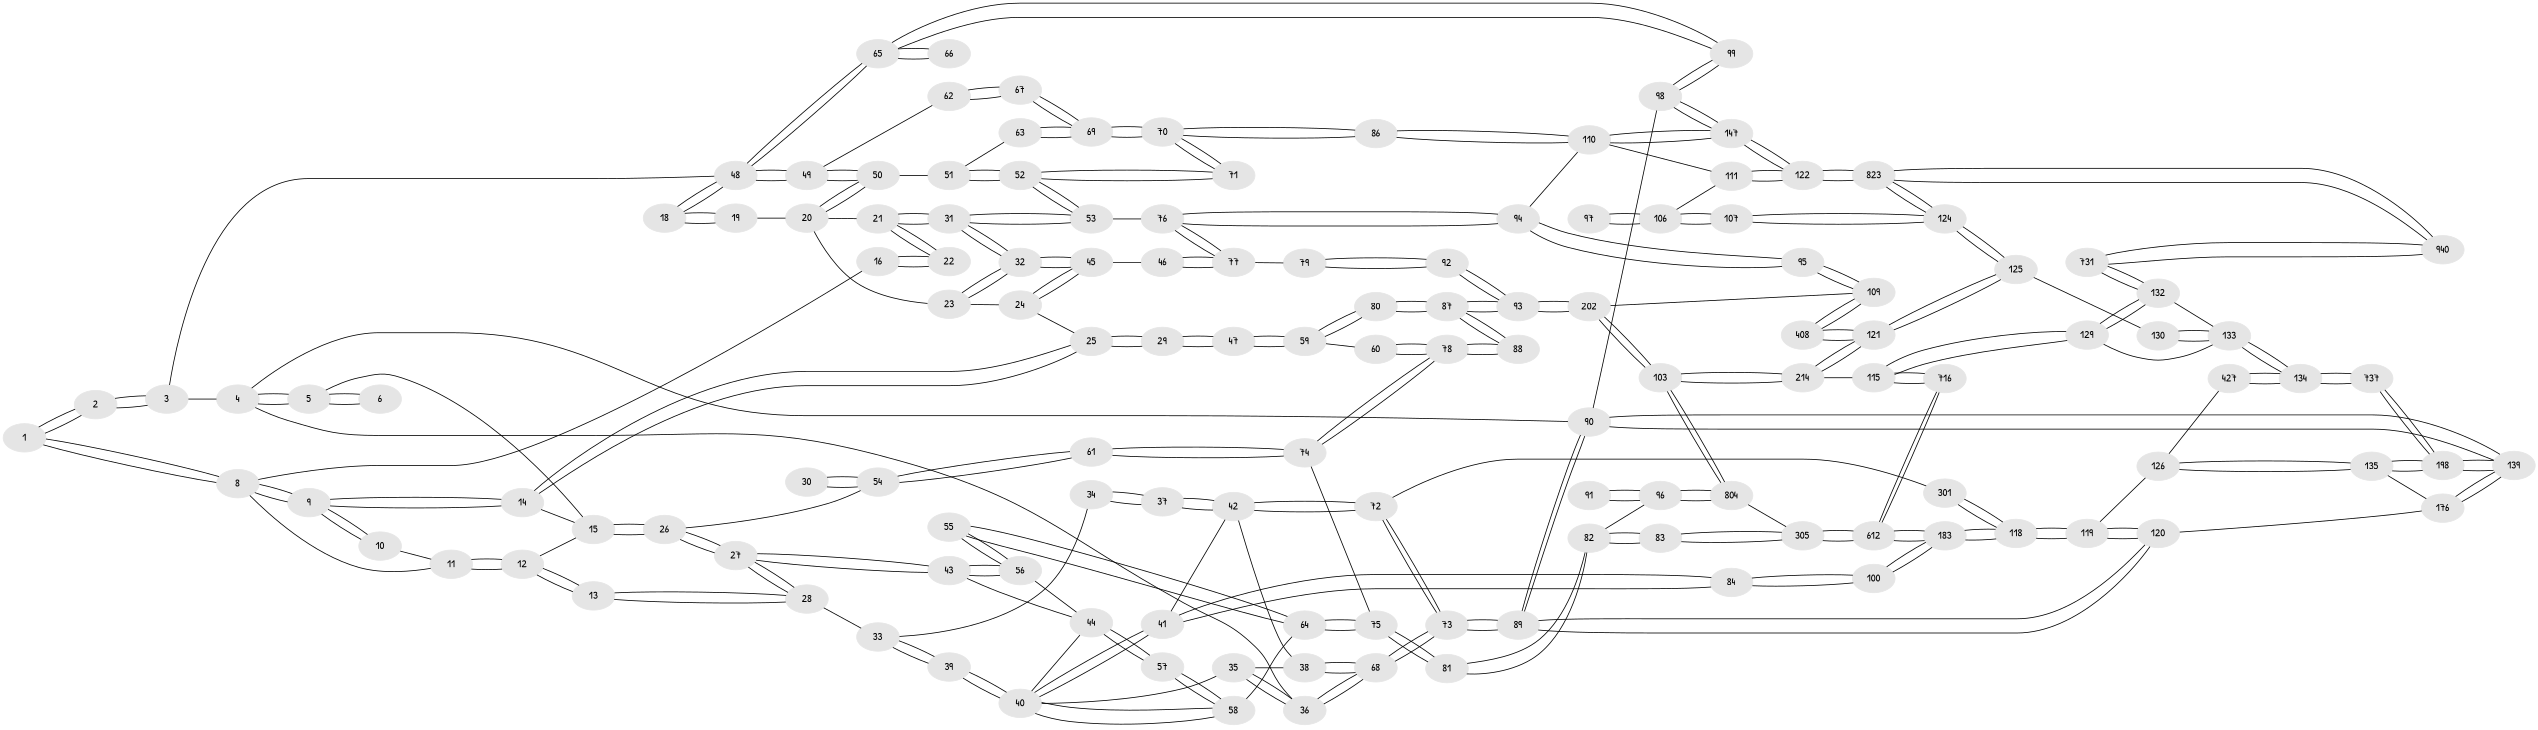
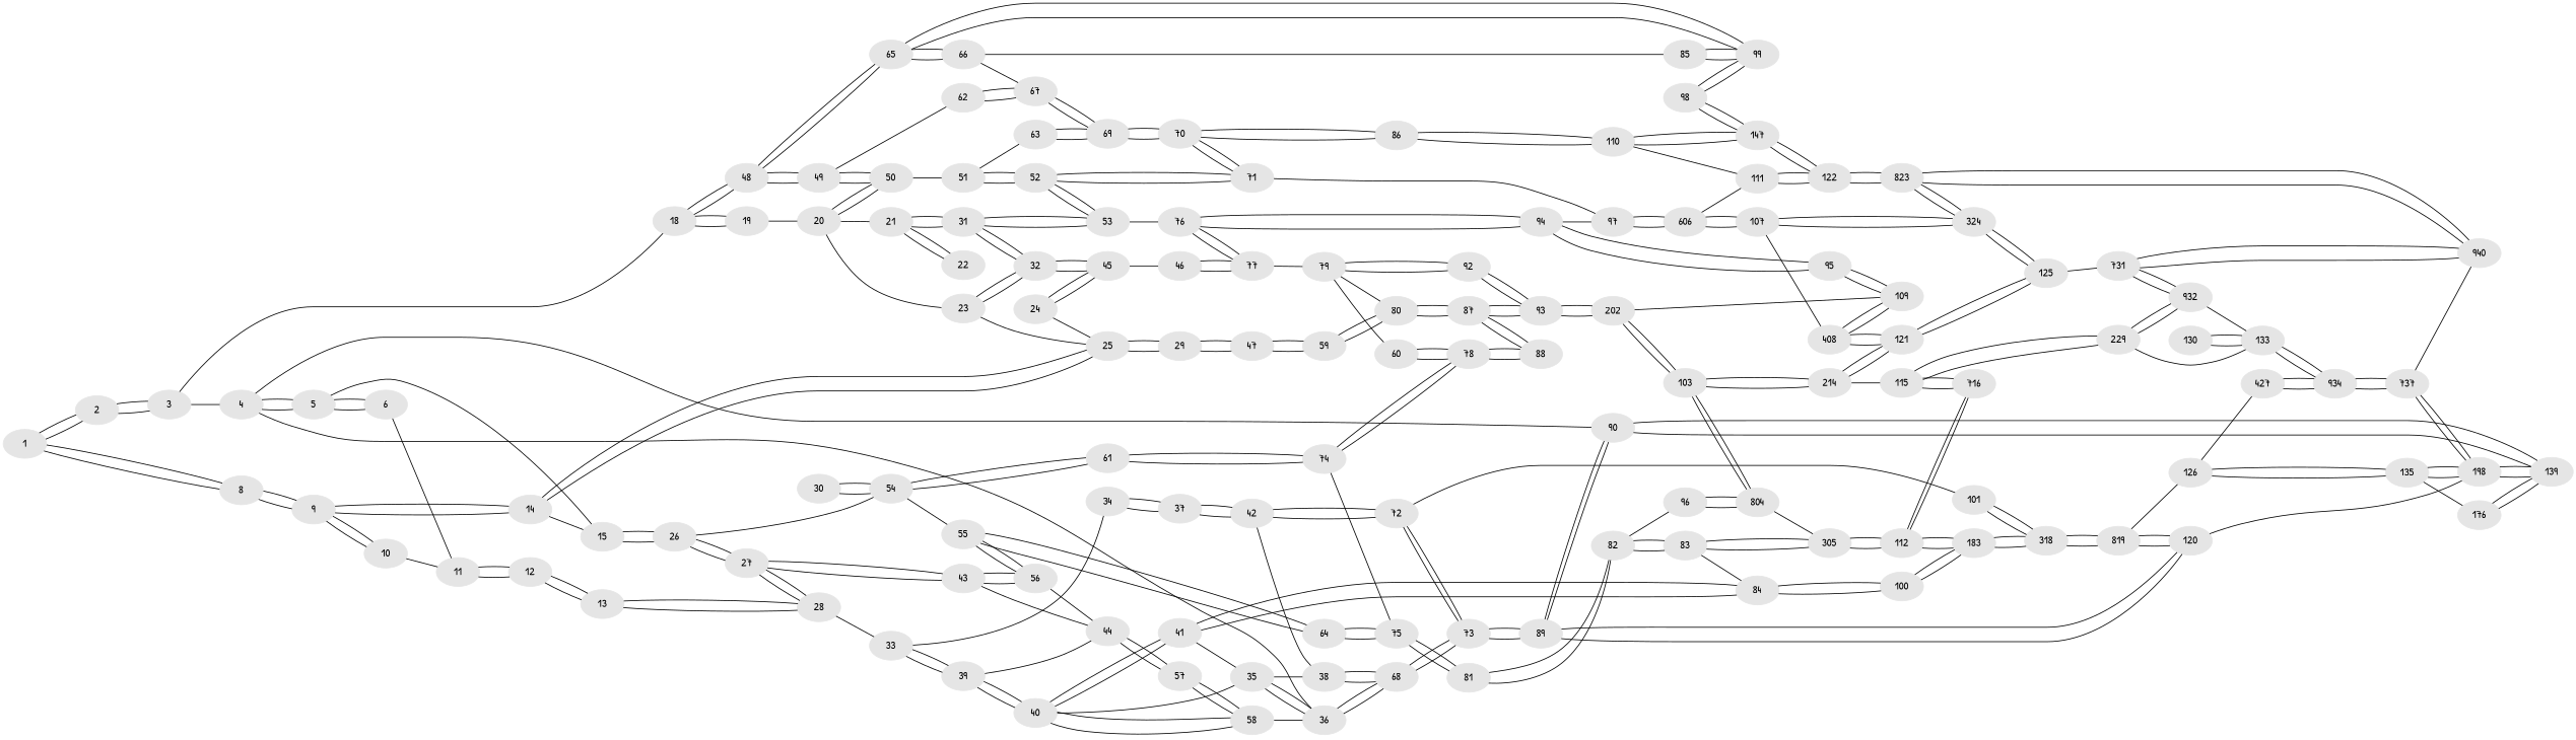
  graph {
    fontname="Patrick Hand"
    rankdir=LR
    node [color=gray90 fontname="Patrick Hand" style=filled]
    edge [fontname="Patrick Hand"]
    1
    2
    8
    3
    9
-   16
    4
    18
    5
    36
    90
    19
    48
    98
    99
    n16 [label=147]
    6
    15
    68
    139
    11
    13
    28
    12
    10
    14
    22
    25
    26
    33
    29
    27
    54
    20
    49
    65
    21
    50
    23
    31
    51
    32
    53
    24
    45
    46
    47
    43
    30
    44
    56
    34
    39
    59
    55
    61
    76
    37
    40
    35
    38
    42
    73
    72
    41
    58
    57
    84
    64
    100
-   101 [label=301]
+   101
    77
    79
    60
    80
    62
    66
    67
    52
    63
    71
    69
    97
    94
    74
    75
    78
    87
    88
    70
    81
+   85
    89
    86
    110
-   106
-   118
+   106 [label=606]
+   118 [label=318]
    120
    82
    95
    92
    93
    83
    96
-   91
    n106 [label=305]
    n107 [label=804]
-   112 [label=612]
+   112
    n109 [label=183]
    111
    n111 [label=202]
    n112 [label=176]
    109
    103
    107
    122
-   119
+   119 [label=819]
    n118 [label=214]
    121
    115
    n121 [label=716]
    n122 [label=408]
-   124
+   124 [label=324]
    125
    n125 [label=823]
-   129
-   132
+   129 [label=229]
+   132 [label=932]
    133
    126
    n130 [label=427]
    135
    n132 [label=731]
    n133 [label=940]
-   134
+   134 [label=934]
    n135 [label=198]
    n136 [label=737]
    130
    1 -- 2
    1 -- 2
    1 -- 8
    1 -- 8
    2 -- 3
    2 -- 3
    8 -- 9
    8 -- 9
-   8 -- 16
    3 -- 4
-   3 -- 48
+   3 -- 18
    9 -- 10
    9 -- 10
    9 -- 14
    9 -- 14
-   16 -- 22
-   16 -- 22
    4 -- 5
    4 -- 5
    4 -- 36
    4 -- 90
    18 -- 19
    18 -- 19
    18 -- 48
    18 -- 48
    5 -- 6
    5 -- 6
    5 -- 15
    36 -- 68
    36 -- 68
-   90 -- 98
    90 -- 139
    90 -- 139
    19 -- 20
    48 -- 49
    48 -- 49
    48 -- 65
    48 -- 65
    98 -- 99
    98 -- 99
    98 -- n16
    98 -- n16
    n16 -- 122
    n16 -- 122
-   8 -- 11
+   6 -- 11
    15 -- 26
    15 -- 26
    68 -- 73
    68 -- 73
    11 -- 12
    11 -- 12
    13 -- 28
    13 -- 28
    28 -- 33
-   12 -- 15
    12 -- 13
    12 -- 13
    10 -- 11
    14 -- 15
    14 -- 25
    14 -- 25
    25 -- 29
    25 -- 29
    26 -- 27
    26 -- 27
    26 -- 54
    33 -- 34
    33 -- 39
    33 -- 39
    29 -- 47
    29 -- 47
    27 -- 28
    27 -- 28
    27 -- 43
    27 -- 43
+   54 -- 55
    54 -- 61
    54 -- 61
    20 -- 21
    20 -- 50
    20 -- 50
    20 -- 23
    49 -- 50
    49 -- 50
    49 -- 62
    65 -- 99
    65 -- 99
    65 -- 66
    65 -- 66
    21 -- 22
    21 -- 22
    21 -- 31
    21 -- 31
    50 -- 51
    23 -- 32
    23 -- 32
-   23 -- 24
+   23 -- 25
    31 -- 32
    31 -- 32
    31 -- 53
    31 -- 53
    51 -- 52
    51 -- 52
    51 -- 63
    32 -- 45
    32 -- 45
    53 -- 76
    24 -- 25
    24 -- 45
    24 -- 45
    45 -- 46
    46 -- 77
    46 -- 77
    47 -- 59
    47 -- 59
    43 -- 44
    43 -- 56
    43 -- 56
    30 -- 54
    30 -- 54
    44 -- 57
    44 -- 57
    56 -- 44
    34 -- 37
    34 -- 37
-   40 -- 44
+   39 -- 44
    39 -- 40
    39 -- 40
-   59 -- 60
+   79 -- 60
    59 -- 80
    59 -- 80
    55 -- 56
    55 -- 56
    55 -- 64
    55 -- 64
    61 -- 74
    61 -- 74
    76 -- 77
    76 -- 77
    76 -- 94
    76 -- 94
    37 -- 42
    37 -- 42
    40 -- 35
    40 -- 41
    40 -- 41
    40 -- 58
    40 -- 58
    35 -- 36
    35 -- 36
    35 -- 38
    38 -- 68
    38 -- 68
    42 -- 38
    42 -- 72
    42 -- 72
    73 -- 89
    73 -- 89
    72 -- 73
    72 -- 73
    72 -- 101
-   41 -- 42
+   41 -- 35
    41 -- 84
    41 -- 84
-   58 -- 64
+   58 -- 36
    57 -- 58
    57 -- 58
    84 -- 100
    84 -- 100
    64 -- 75
    64 -- 75
    100 -- n109
    100 -- n109
    101 -- 118
    101 -- 118
    77 -- 79
+   79 -- 80
    79 -- 92
    79 -- 92
    60 -- 78
    60 -- 78
    80 -- 87
    80 -- 87
    62 -- 67
    62 -- 67
+   66 -- 67
+   66 -- 85
    67 -- 69
    67 -- 69
    52 -- 53
    52 -- 53
    52 -- 71
    52 -- 71
    63 -- 69
    63 -- 69
+   71 -- 97
    69 -- 70
    69 -- 70
    97 -- 106
    97 -- 106
-   94 -- 110
+   94 -- 97
    94 -- 95
    94 -- 95
    74 -- 75
    74 -- 78
    74 -- 78
    75 -- 81
    75 -- 81
    78 -- 88
    78 -- 88
    87 -- 88
    87 -- 88
    87 -- 93
    87 -- 93
    70 -- 71
    70 -- 71
    70 -- 86
    70 -- 86
    81 -- 82
    81 -- 82
+   85 -- 99
+   85 -- 99
    89 -- 90
    89 -- 90
    89 -- 120
    89 -- 120
    86 -- 110
    86 -- 110
    110 -- n16
    110 -- n16
    110 -- 111
    106 -- 111
    106 -- 107
    106 -- 107
    118 -- 119
    118 -- 119
-   120 -- n112
+   120 -- n135
    82 -- 83
    82 -- 83
    82 -- 96
    95 -- 109
    95 -- 109
    92 -- 93
    92 -- 93
    93 -- n111
    93 -- n111
+   83 -- 84
    83 -- n106
    83 -- n106
    96 -- n107
    96 -- n107
-   91 -- 96
-   91 -- 96
    n106 -- 112
    n106 -- 112
    n107 -- n106
    112 -- n109
    112 -- n109
    112 -- n121
    112 -- n121
    n109 -- 118
    n109 -- 118
    111 -- 122
    111 -- 122
    n111 -- 109
    n111 -- 103
    n111 -- 103
    n112 -- 139
    n112 -- 139
    103 -- n107
    103 -- n107
    103 -- n118
    103 -- n118
+   107 -- n122
    107 -- 124
    107 -- 124
    122 -- n125
    122 -- n125
    119 -- 120
    119 -- 120
    119 -- 126
    n118 -- 121
    n118 -- 121
    n118 -- 115
    121 -- 125
    121 -- 125
    115 -- n121
    115 -- n121
    115 -- 129
    115 -- 129
    n122 -- 109
    n122 -- 109
    n122 -- 121
    n122 -- 121
    124 -- 125
    124 -- 125
-   125 -- 130
+   125 -- n132
    n125 -- 124
    n125 -- 124
    n125 -- n133
    n125 -- n133
    129 -- 132
    129 -- 132
    129 -- 133
    132 -- 133
    133 -- 134
    133 -- 134
    126 -- n130
    126 -- 135
    126 -- 135
    n130 -- 134
    n130 -- 134
    135 -- n112
    135 -- n135
    135 -- n135
    n132 -- 132
    n132 -- 132
    n132 -- n133
    n132 -- n133
    134 -- n136
    134 -- n136
    n135 -- 139
    n135 -- 139
+   n136 -- n133
    n136 -- n135
    n136 -- n135
    130 -- 133
    130 -- 133
  }
